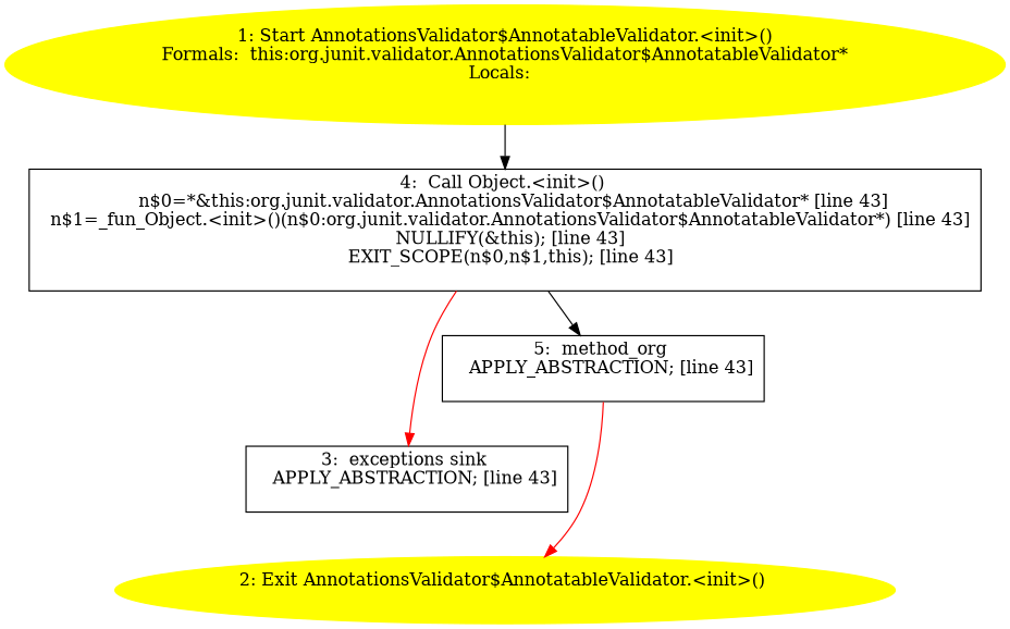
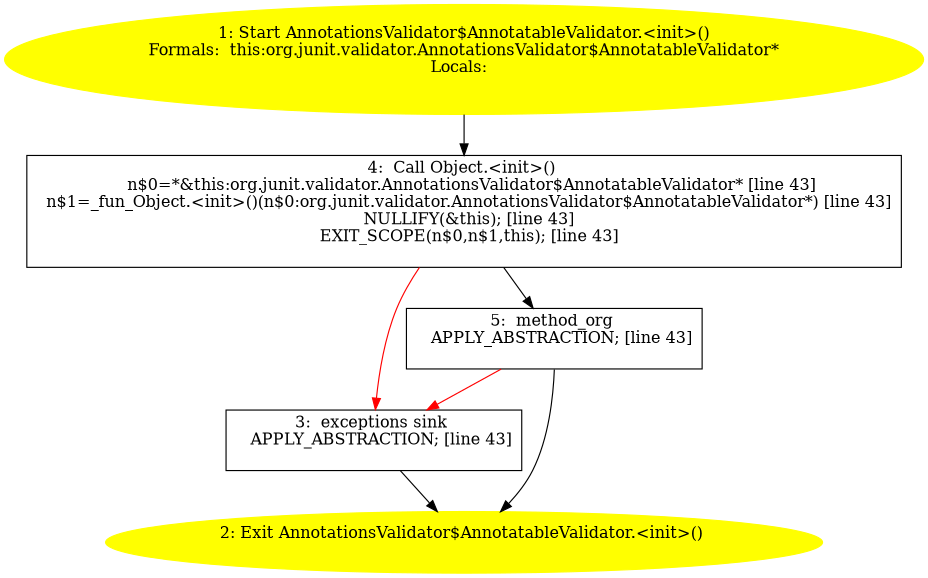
  digraph {
    node [shape=box]
    n1 [color=yellow label="1: Start AnnotationsValidator$AnnotatableValidator.<init>()\nFormals:  this:org.junit.validator.AnnotationsValidator$AnnotatableValidator*\nLocals:  \n  " style=filled shape=""]
    n2 [label="4:  Call Object.<init>() \n   n$0=*&this:org.junit.validator.AnnotationsValidator$AnnotatableValidator* [line 43]\n  n$1=_fun_Object.<init>()(n$0:org.junit.validator.AnnotationsValidator$AnnotatableValidator*) [line 43]\n  NULLIFY(&this); [line 43]\n  EXIT_SCOPE(n$0,n$1,this); [line 43]\n "]
    n3 [label="3:  exceptions sink \n   APPLY_ABSTRACTION; [line 43]\n "]
    n4 [label="5:  method_org \n   APPLY_ABSTRACTION; [line 43]\n "]
    n5 [color=yellow label="2: Exit AnnotationsValidator$AnnotatableValidator.<init>() \n  " style=filled shape=""]
    n1 -> n2
    n2 -> n3 [color=red]
    n2 -> n4
-   n4 -> n5 [color=red]
+   n3 -> n5
+   n4 -> n3 [color=red]
+   n4 -> n5
  }
